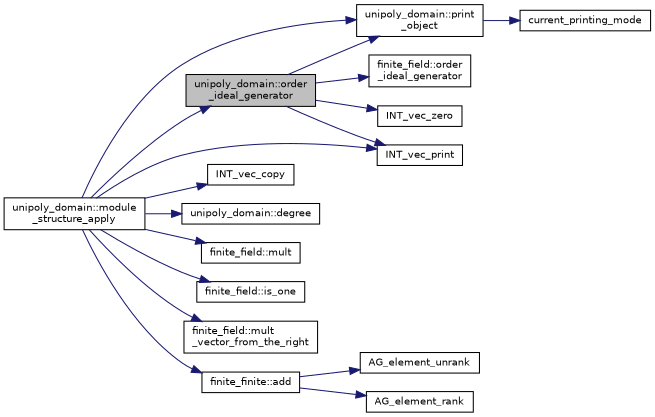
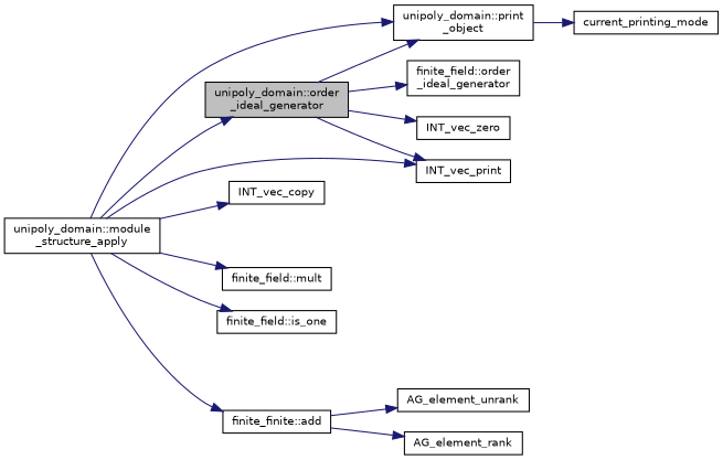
  digraph {
    rankdir=LR
    node [color=black fillcolor=white fontname=Helvetica fontsize=10 shape=record style=filled]
    edge [color=midnightblue fontname=Helvetica fontsize=10 labelfontname=Helvetica labelfontsize=10 style=solid]
    n1 [fillcolor=grey75 fontcolor=black height=0.2 label="unipoly_domain::order\l_ideal_generator" width=0.4]
    n2 [height=0.2 label="finite_field::order\l_ideal_generator" width=0.4]
    n3 [height=0.2 label="unipoly_domain::print\l_object" width=0.4]
    n4 [height=0.2 label=INT_vec_zero width=0.4]
    n5 [height=0.2 label=INT_vec_print width=0.4]
    n6 [height=0.2 label=current_printing_mode width=0.4]
    n7 [height=0.2 label="unipoly_domain::module\l_structure_apply" width=0.4]
    n8 [height=0.2 label=INT_vec_copy width=0.4]
-   n9 [height=0.2 label="unipoly_domain::degree" width=0.4]
    n10 [height=0.2 label="finite_field::mult" width=0.4]
    n11 [height=0.2 label="finite_field::is_one" width=0.4]
-   n12 [height=0.2 label="finite_field::mult\l_vector_from_the_right" width=0.4]
    n13 [height=0.2 label="finite_finite::add" width=0.4]
    n14 [height=0.2 label=AG_element_unrank width=0.4]
    n15 [height=0.2 label=AG_element_rank width=0.4]
    n1 -> n2
    n1 -> n3
    n1 -> n4
    n1 -> n5
    n3 -> n6
    n7 -> n1
    n7 -> n3
    n7 -> n5
    n7 -> n8
-   n7 -> n9
    n7 -> n10
    n7 -> n11
-   n7 -> n12
    n7 -> n13
    n13 -> n14
    n13 -> n15
  }
